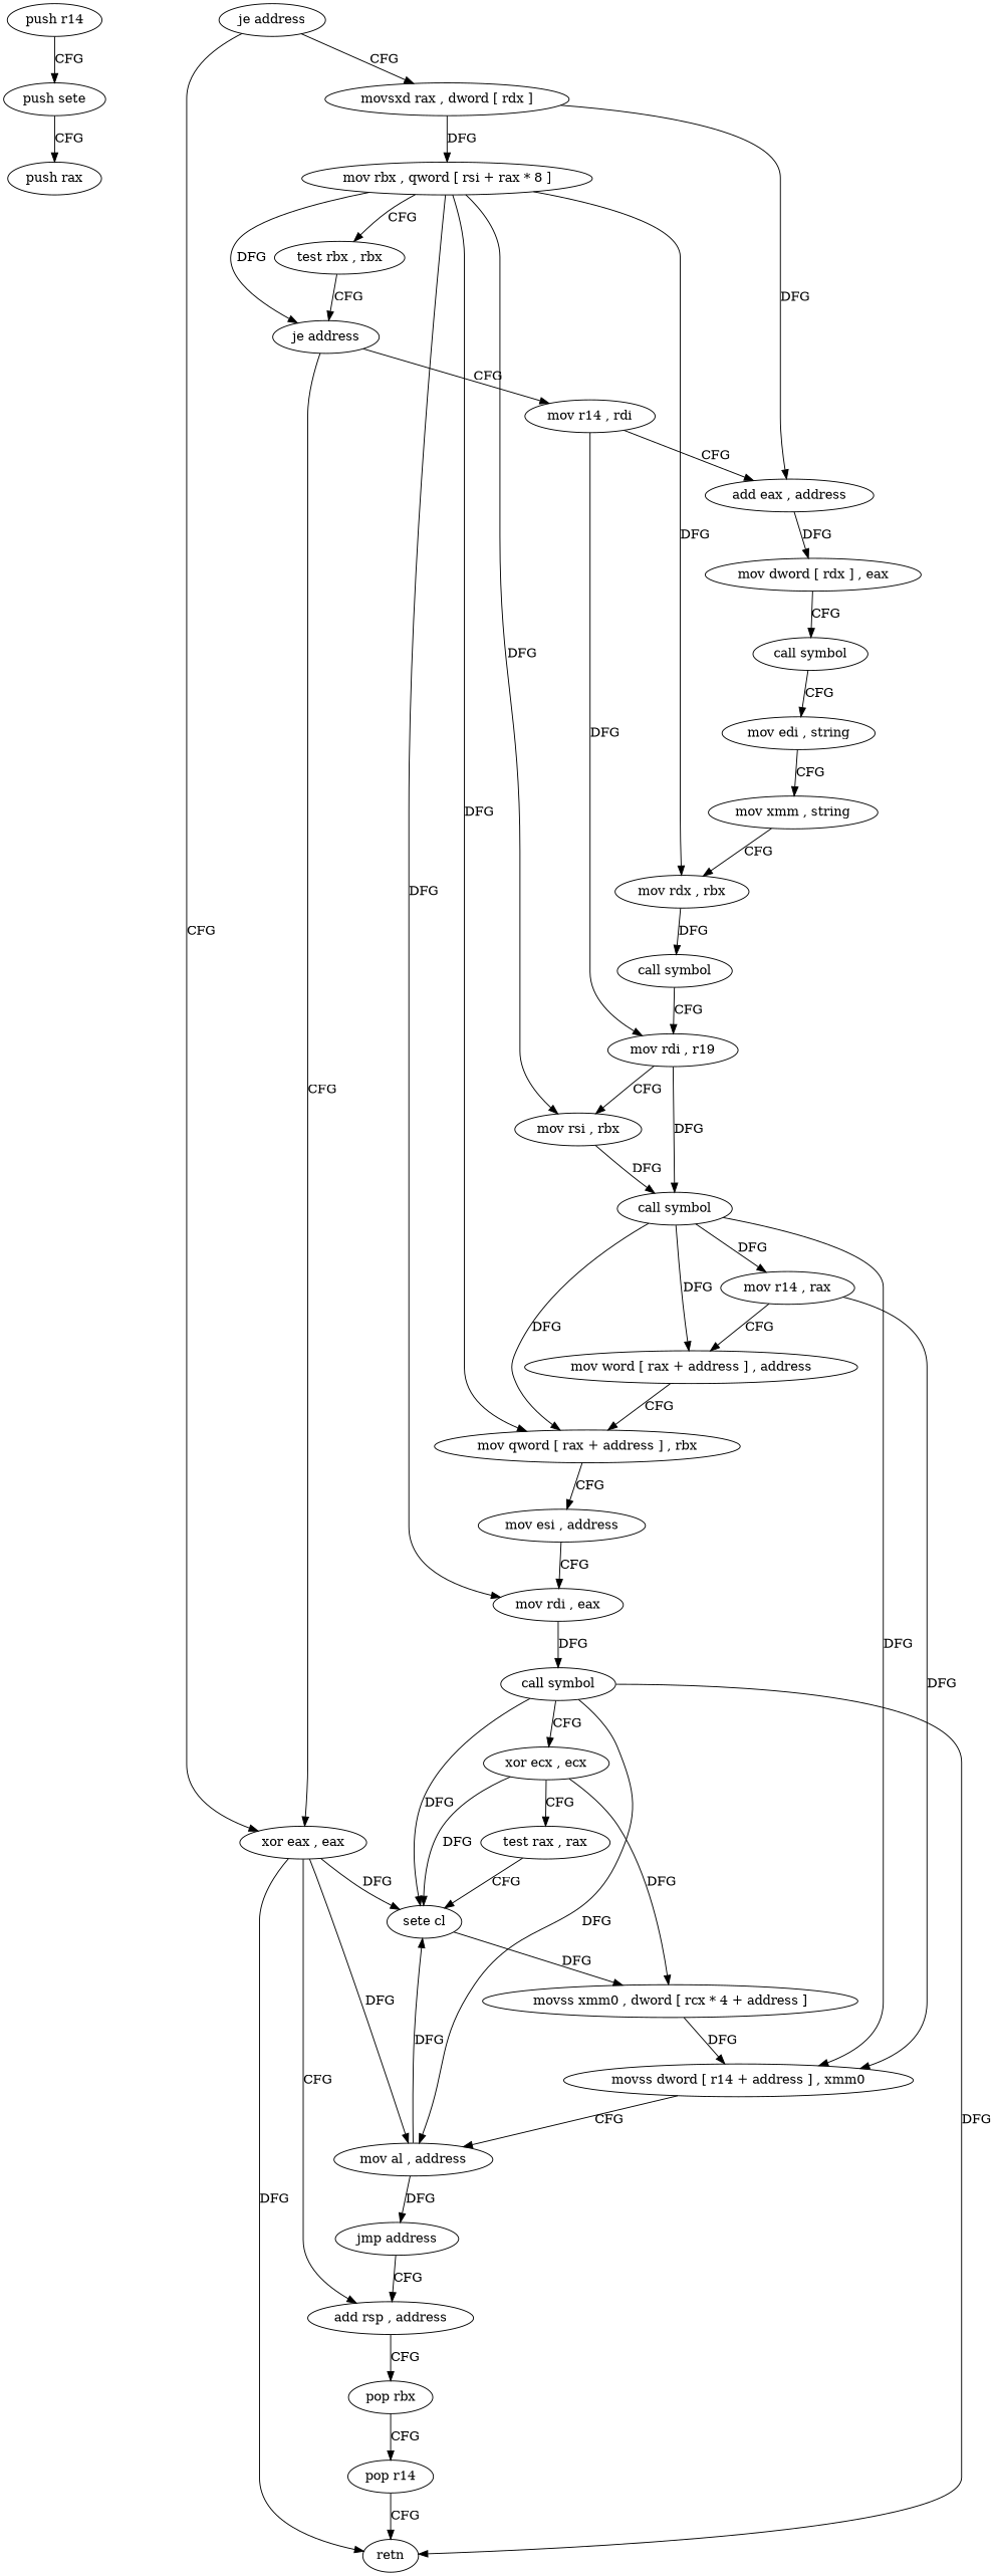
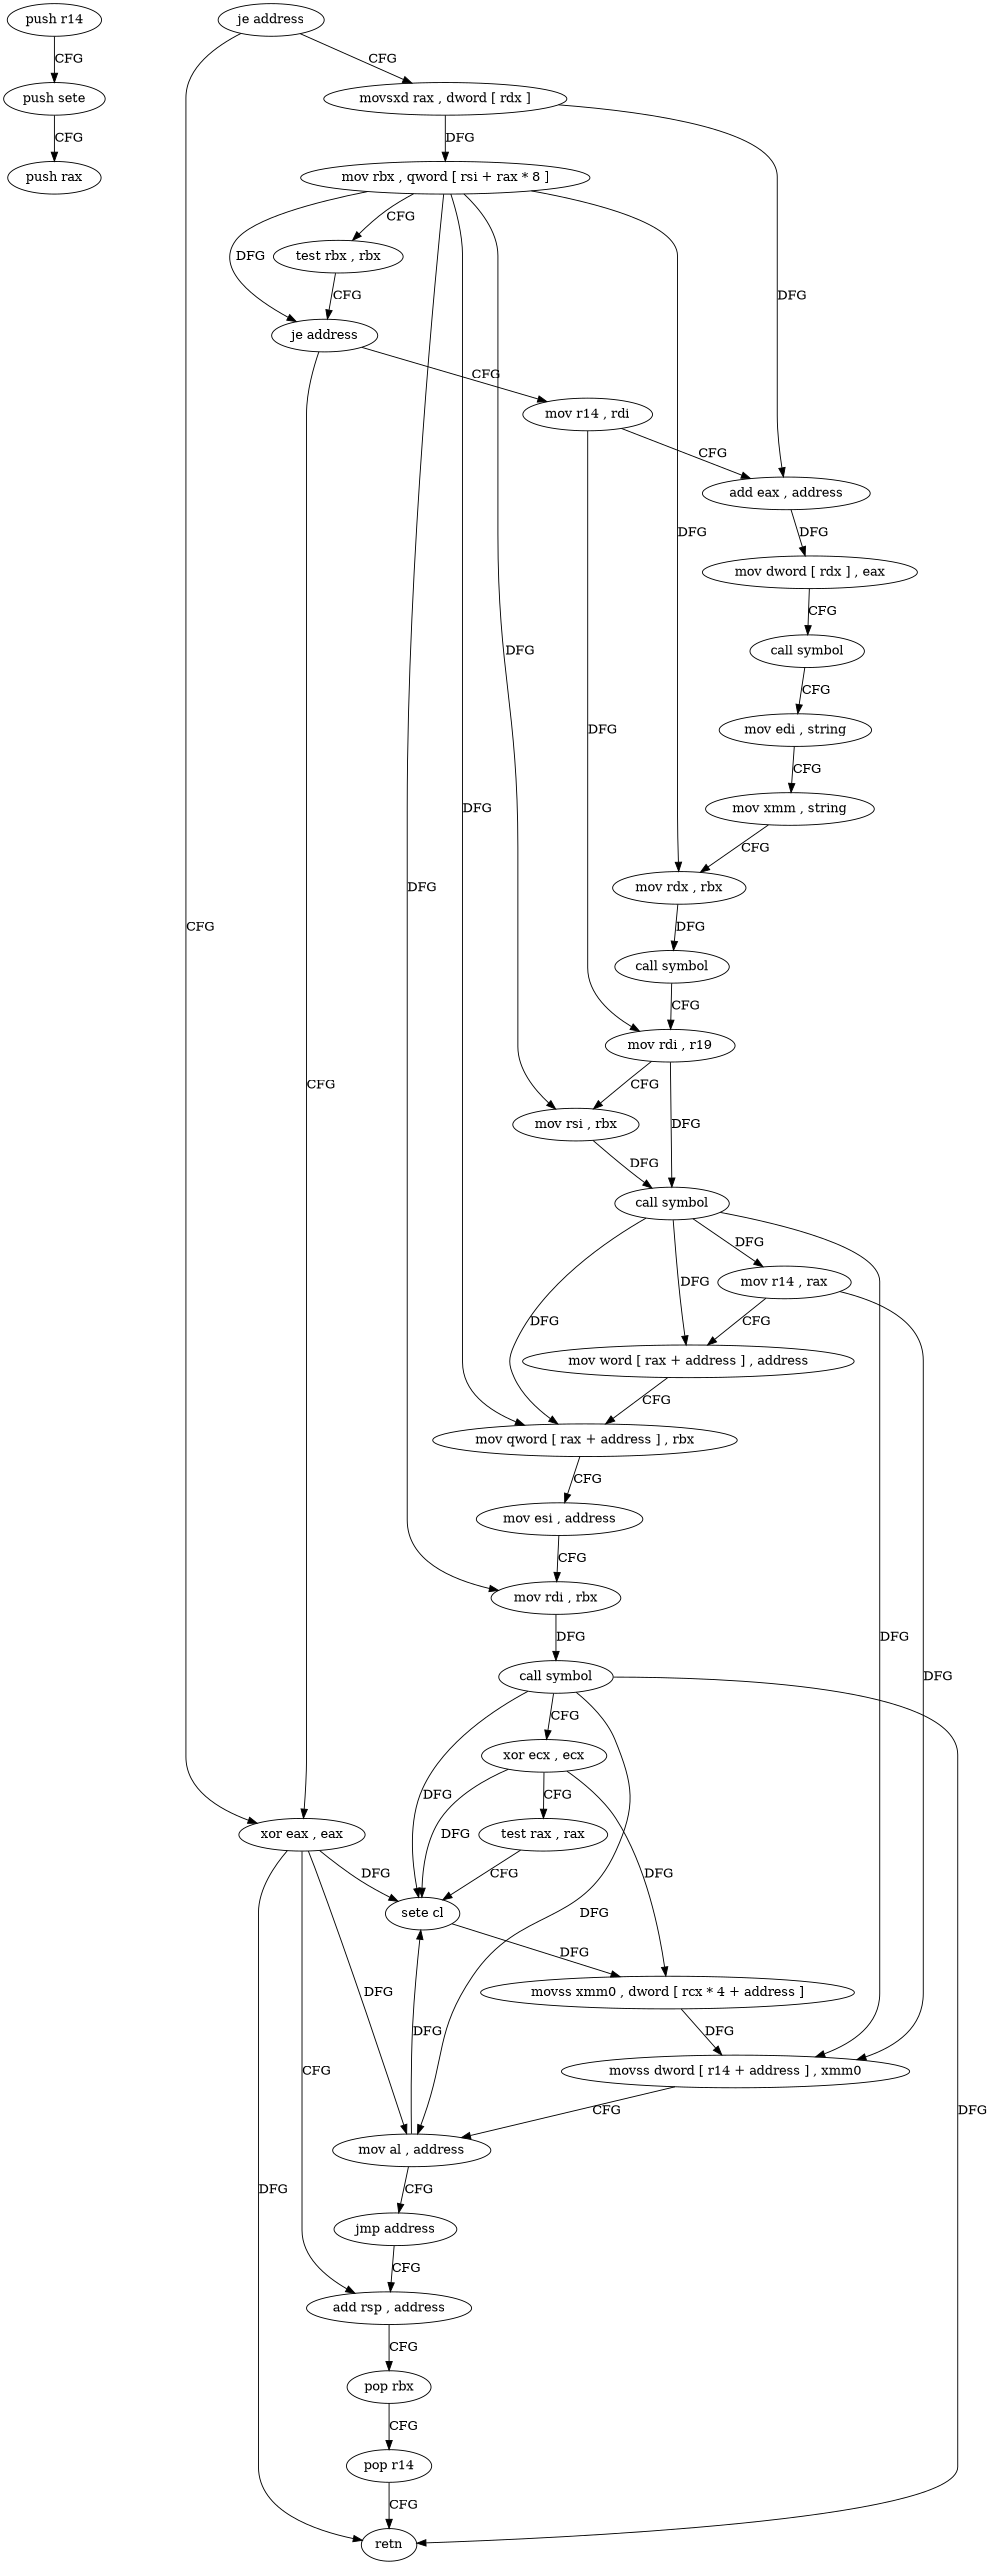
  digraph {
    n1 [label="push r14"]
    n2 [label="push sete"]
    n3 [label="push rax"]
    n4 [label="je address"]
    n5 [label="xor eax , eax"]
    n6 [label="movsxd rax , dword [ rdx ]"]
    n7 [label="add rsp , address"]
    n8 [label="sete cl"]
    n9 [label="mov al , address"]
    n10 [label=retn]
    n11 [label="mov rbx , qword [ rsi + rax * 8 ]"]
    n12 [label="add eax , address"]
    n13 [label="pop rbx"]
    n14 [label="movss xmm0 , dword [ rcx * 4 + address ]"]
    n15 [label="jmp address"]
    n16 [label="test rbx , rbx"]
    n17 [label="je address"]
    n18 [label="mov rdx , rbx"]
    n19 [label="mov rsi , rbx"]
    n20 [label="mov qword [ rax + address ] , rbx"]
-   n21 [label="mov rdi , eax"]
+   n21 [label="mov rdi , rbx"]
    n22 [label="mov dword [ rdx ] , eax"]
    n23 [label="pop r14"]
    n24 [label="mov r14 , rdi"]
    n25 [label="call symbol"]
    n26 [label="call symbol"]
    n27 [label="mov esi , address"]
    n28 [label="call symbol"]
    n29 [label="mov rdi , r19"]
    n30 [label="call symbol"]
    n31 [label="mov edi , string"]
    n32 [label="mov xmm , string"]
    n33 [label="mov r14 , rax"]
    n34 [label="mov word [ rax + address ] , address"]
    n35 [label="movss dword [ r14 + address ] , xmm0"]
    n36 [label="xor ecx , ecx"]
    n37 [label="test rax , rax"]
    n1 -> n2 [label=CFG]
    n2 -> n3 [label=CFG]
    n4 -> n5 [label=CFG]
    n4 -> n6 [label=CFG]
    n5 -> n7 [label=CFG]
    n5 -> n8 [label=DFG]
    n5 -> n9 [label=DFG]
    n5 -> n10 [label=DFG]
    n6 -> n11 [label=DFG]
    n6 -> n12 [label=DFG]
    n7 -> n13 [label=CFG]
    n8 -> n14 [label=DFG]
    n9 -> n8 [label=DFG]
-   n9 -> n15 [label=DFG]
+   n9 -> n15 [label=CFG]
    n11 -> n16 [label=CFG]
    n11 -> n17 [label=DFG]
    n11 -> n18 [label=DFG]
    n11 -> n19 [label=DFG]
    n11 -> n20 [label=DFG]
    n11 -> n21 [label=DFG]
    n12 -> n22 [label=DFG]
    n13 -> n23 [label=CFG]
    n14 -> n35 [label=DFG]
    n15 -> n7 [label=CFG]
    n16 -> n17 [label=CFG]
    n17 -> n5 [label=CFG]
    n17 -> n24 [label=CFG]
    n18 -> n25 [label=DFG]
    n19 -> n26 [label=DFG]
    n20 -> n27 [label=CFG]
    n21 -> n28 [label=DFG]
    n22 -> n30 [label=CFG]
    n23 -> n10 [label=CFG]
    n24 -> n12 [label=CFG]
    n24 -> n29 [label=DFG]
    n25 -> n29 [label=CFG]
    n26 -> n20 [label=DFG]
    n26 -> n33 [label=DFG]
    n26 -> n34 [label=DFG]
    n26 -> n35 [label=DFG]
    n27 -> n21 [label=CFG]
    n28 -> n8 [label=DFG]
    n28 -> n9 [label=DFG]
    n28 -> n10 [label=DFG]
    n28 -> n36 [label=CFG]
    n29 -> n19 [label=CFG]
    n29 -> n26 [label=DFG]
    n30 -> n31 [label=CFG]
    n31 -> n32 [label=CFG]
    n32 -> n18 [label=CFG]
    n33 -> n34 [label=CFG]
    n33 -> n35 [label=DFG]
    n34 -> n20 [label=CFG]
    n35 -> n9 [label=CFG]
    n36 -> n8 [label=DFG]
    n36 -> n14 [label=DFG]
    n36 -> n37 [label=CFG]
    n37 -> n8 [label=CFG]
  }
